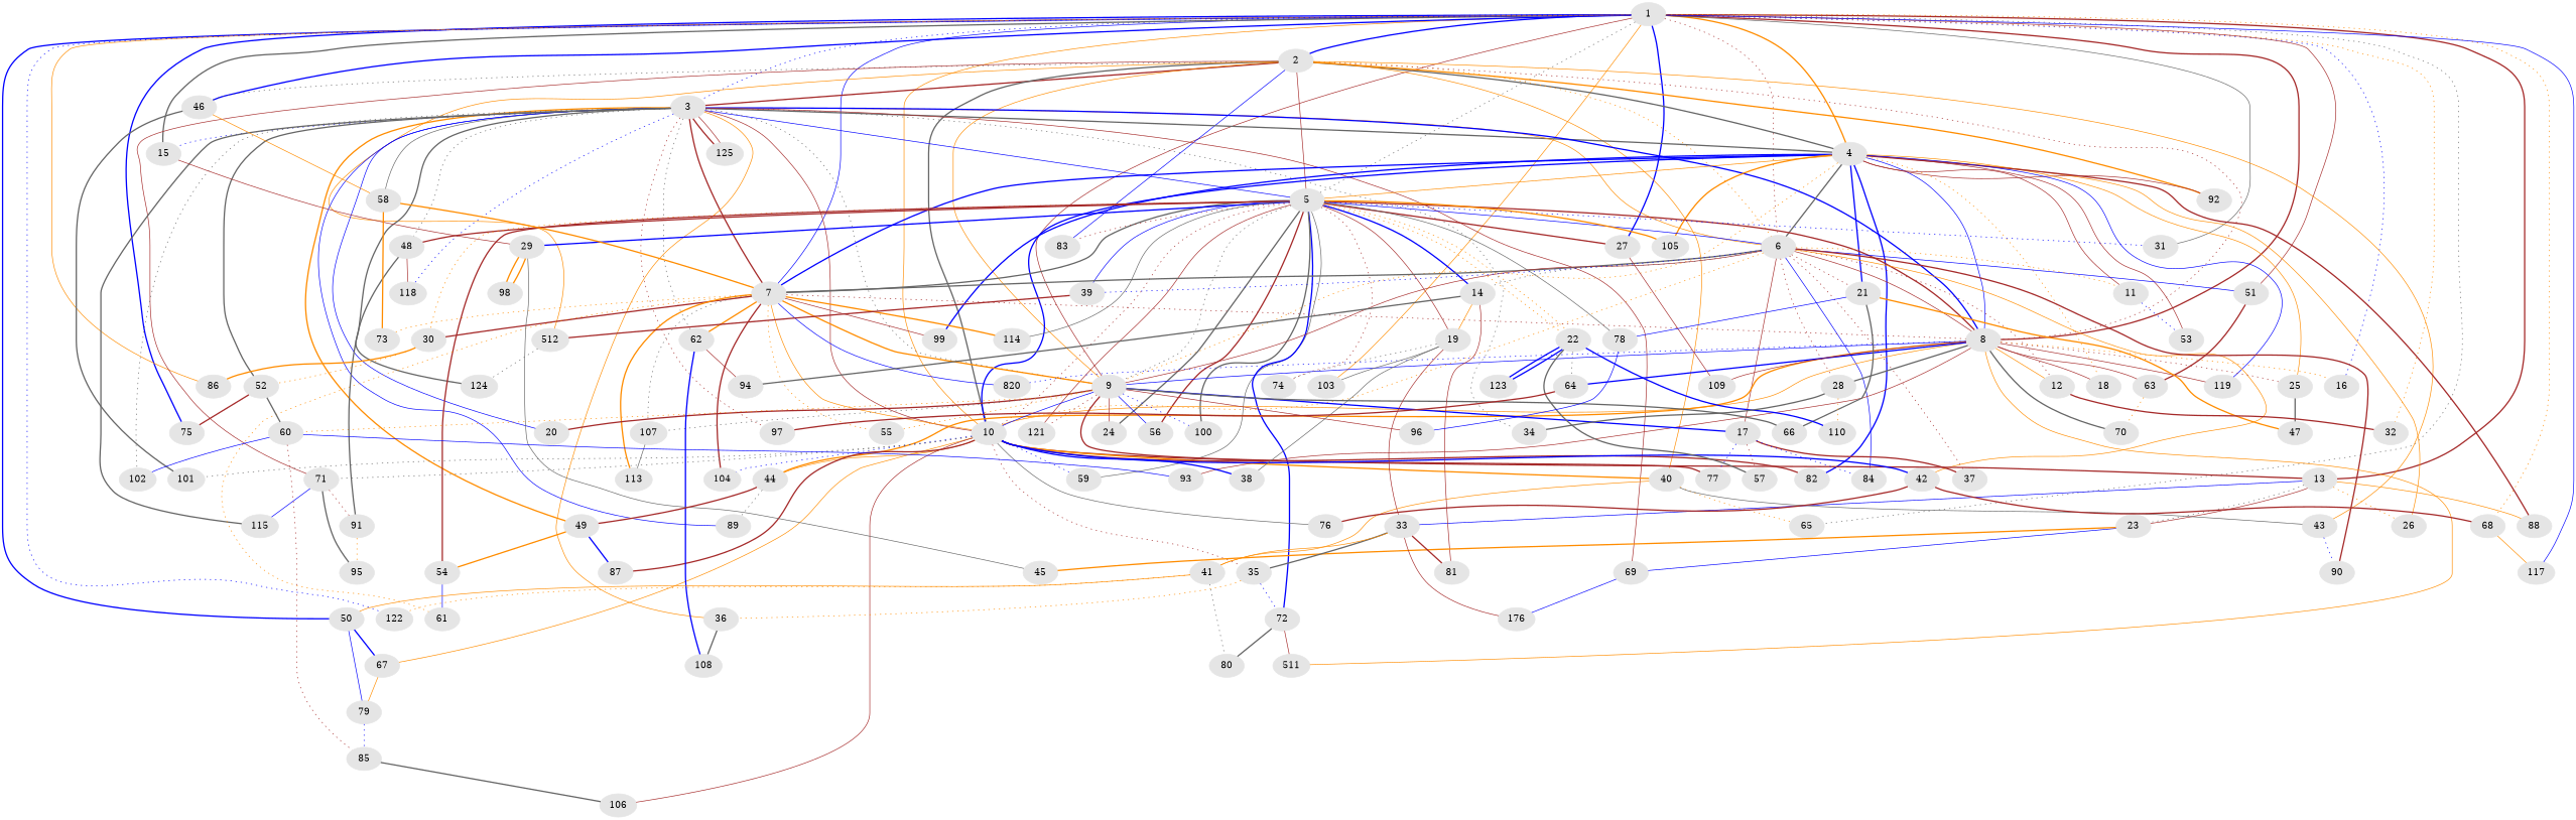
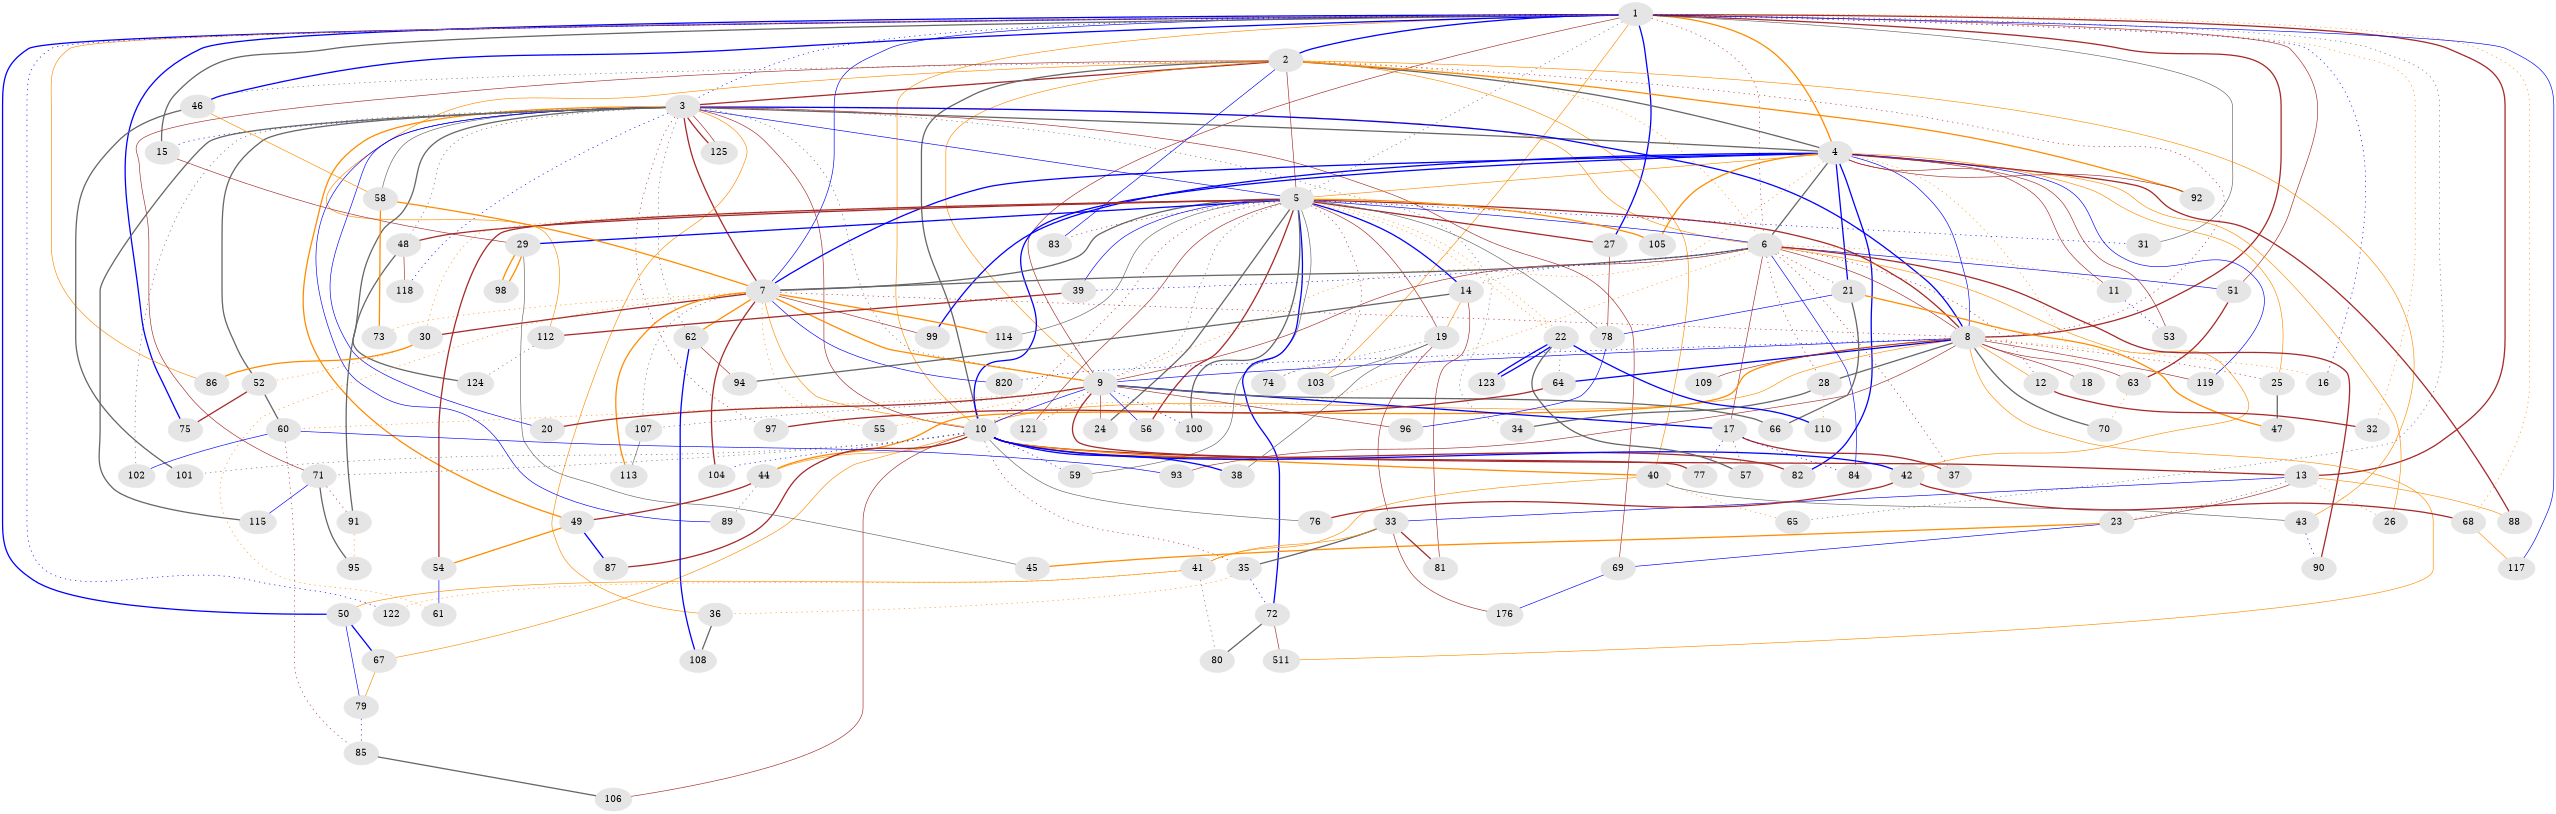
  graph {
    node [color=gray90 style=filled]
    edge [color=brown style=bold]
    1
    2
    3
    4
    5
    6
    7
    8
    9
    10
    13
    15
    16
    27
    31
    32
    46
    50
    51
    65
    68
    75
    86
    103
    117
    122
    40
    43
    71
    83
    92
-   112 [label=512]
+   112
    20
    34
    36
    48
    49
    52
    58
    62
    69
    89
    97
    102
    115
    118
    124
    125
    11
    18
    21
    25
    26
    53
    82
    88
    99
    105
    119
    14
    19
    22
    24
    29
    30
    39
    54
    56
    59
    72
    74
    78
    100
    114
    121
    12
    17
    28
    37
    42
    84
    90
    55
    61
    73
    104
    107
    113
    n89 [label=820]
    44
    63
    64
    70
    93
    109
    n96 [label=511]
    60
    66
    77
    96
    35
    38
    67
    76
    87
    101
    106
    23
    33
    79
    41
    91
    95
    108
    94
    n116 [label=176]
    47
    81
    57
    110
    123
    45
    98
    80
    85
    1 -- 2 [color=blue]
    1 -- 3 [color=blue style=dotted]
    1 -- 4 [color=darkorange]
    1 -- 5 [color=gray40 style=dotted]
    1 -- 6 [style=dotted]
    1 -- 7 [color=blue style=solid]
    1 -- 8
    1 -- 9 [style=solid]
    1 -- 10 [color=darkorange style=solid]
    1 -- 13
    1 -- 15 [color=gray40]
    1 -- 16 [color=blue style=dotted]
    1 -- 27 [color=blue]
    1 -- 31 [color=gray40 style=solid]
    1 -- 32 [color=darkorange style=dotted]
    1 -- 46 [color=blue]
    1 -- 50 [color=blue]
    1 -- 51 [style=solid]
    1 -- 65 [color=gray40 style=dotted]
    1 -- 68 [color=darkorange style=dotted]
    1 -- 75 [color=blue]
    1 -- 86 [color=darkorange style=solid]
    1 -- 103 [color=darkorange style=solid]
    1 -- 117 [color=blue style=solid]
    1 -- 122 [color=blue style=dotted]
    2 -- 3
    2 -- 4 [color=gray40]
    2 -- 5 [style=solid]
    2 -- 6 [color=darkorange style=dotted]
    2 -- 8 [style=dotted]
    2 -- 9 [color=darkorange style=solid]
    2 -- 10 [color=gray40]
    2 -- 46 [color=gray40 style=dotted]
    2 -- 40 [color=darkorange style=solid]
    2 -- 43 [color=darkorange style=solid]
    2 -- 71 [style=solid]
    2 -- 83 [color=blue style=solid]
    2 -- 92 [color=darkorange]
    2 -- 112 [color=darkorange style=solid]
    3 -- 4 [color=gray40]
    3 -- 5 [color=blue style=solid]
    3 -- 6 [color=darkorange style=solid]
    3 -- 7
    3 -- 8 [color=blue]
    3 -- 9 [color=gray40 style=dotted]
    3 -- 10 [style=solid]
    3 -- 15 [color=blue style=dotted]
    3 -- 20 [color=blue style=solid]
    3 -- 34 [color=gray40 style=dotted]
    3 -- 36 [color=darkorange style=solid]
    3 -- 48 [color=gray40 style=dotted]
    3 -- 49 [color=darkorange]
    3 -- 52 [color=gray40]
    3 -- 58 [color=gray40 style=solid]
    3 -- 62 [color=gray40 style=dotted]
    3 -- 69 [style=solid]
    3 -- 89 [color=blue style=solid]
    3 -- 97 [style=dotted]
    3 -- 102 [color=gray40 style=dotted]
    3 -- 115 [color=gray40]
    3 -- 118 [color=blue style=dotted]
    3 -- 124 [color=gray40]
    3 -- 125
    3 -- 125 [style=solid]
    4 -- 5 [color=darkorange style=solid]
    4 -- 6 [color=gray40]
    4 -- 7 [color=blue]
    4 -- 8 [color=blue style=solid]
    4 -- 9 [color=darkorange style=dotted]
    4 -- 10 [color=blue]
    4 -- 92 [style=solid]
    4 -- 11 [style=solid]
    4 -- 18 [color=darkorange style=dotted]
    4 -- 21 [color=blue]
    4 -- 25 [color=darkorange style=solid]
    4 -- 26 [color=darkorange style=solid]
    4 -- 53 [style=solid]
    4 -- 82 [color=blue]
    4 -- 88
    4 -- 99 [color=blue]
    4 -- 105 [color=darkorange]
    4 -- 119 [color=blue style=solid]
    5 -- 6 [color=blue style=solid]
    5 -- 7 [color=gray40]
    5 -- 8
    5 -- 9 [color=gray40 style=dotted]
    5 -- 10 [style=dotted]
    5 -- 27
    5 -- 31 [color=blue style=dotted]
    5 -- 83 [style=dotted]
    5 -- 48
    5 -- 105 [color=darkorange]
    5 -- 14 [color=blue]
    5 -- 19 [style=solid]
    5 -- 22 [color=darkorange style=dotted]
    5 -- 22 [color=darkorange style=dotted]
    5 -- 24 [color=gray40]
    5 -- 29 [color=blue]
    5 -- 30 [color=darkorange style=dotted]
    5 -- 39 [color=blue style=solid]
    5 -- 54
    5 -- 56
    5 -- 59 [color=gray40 style=solid]
    5 -- 72 [color=blue]
    5 -- 74 [style=dotted]
    5 -- 78 [color=gray40 style=solid]
    5 -- 100 [color=gray40]
    5 -- 114 [color=gray40 style=solid]
    5 -- 121 [style=solid]
    6 -- 7 [color=gray40]
    6 -- 8 [style=solid]
    6 -- 9 [style=solid]
    6 -- 10 [color=darkorange style=dotted]
    6 -- 51 [color=blue style=solid]
    6 -- 11 [color=darkorange style=dotted]
    6 -- 21 [style=dotted]
    6 -- 14 [color=gray40 style=dotted]
    6 -- 39 [color=blue style=dotted]
    6 -- 12 [style=dotted]
    6 -- 17 [style=solid]
    6 -- 28 [style=dotted]
    6 -- 37 [style=dotted]
    6 -- 42 [color=darkorange style=solid]
    6 -- 84 [color=blue style=solid]
    6 -- 90
    7 -- 8 [style=dotted]
    7 -- 9 [color=darkorange]
    7 -- 10 [color=darkorange style=solid]
    7 -- 62 [color=darkorange]
    7 -- 99 [style=solid]
    7 -- 30
    7 -- 114 [color=darkorange]
    7 -- 55 [color=darkorange style=dotted]
    7 -- 61 [color=darkorange style=dotted]
    7 -- 73 [color=darkorange style=dotted]
    7 -- 104
    7 -- 107 [color=gray40 style=dotted]
    7 -- 113 [color=darkorange]
    7 -- n89 [color=blue style=solid]
    8 -- 9 [color=blue style=solid]
    8 -- 10 [color=darkorange style=solid]
    8 -- 16 [color=darkorange style=dotted]
    8 -- 18 [style=solid]
    8 -- 25 [style=dotted]
    8 -- 119 [style=solid]
    8 -- 12 [color=darkorange style=solid]
    8 -- 28 [color=gray40]
    8 -- n89 [color=blue style=dotted]
    8 -- 44 [color=darkorange]
    8 -- 63 [style=solid]
    8 -- 64 [color=blue]
    8 -- 70 [color=gray40]
    8 -- 93 [style=solid]
    8 -- 109 [style=solid]
    8 -- n96 [color=darkorange style=solid]
    9 -- 10 [color=blue style=solid]
    9 -- 20
    9 -- 24 [style=solid]
    9 -- 56 [color=blue style=solid]
    9 -- 100 [color=blue style=dotted]
    9 -- 121 [style=dotted]
    9 -- 17 [color=blue]
    9 -- 55 [color=darkorange style=dotted]
    9 -- 107 [color=gray40 style=dotted]
    9 -- 60 [color=darkorange style=dotted]
    9 -- 66 [color=gray40]
    9 -- 77
    9 -- 96 [style=solid]
    10 -- 13
    10 -- 40 [color=darkorange]
    10 -- 71 [color=gray40 style=dotted]
    10 -- 82
    10 -- 59 [color=blue style=dotted]
    10 -- 42 [color=blue]
    10 -- 104 [color=blue style=dotted]
    10 -- 44 [color=darkorange style=solid]
    10 -- 35 [style=dotted]
    10 -- 38 [color=blue]
    10 -- 67 [color=darkorange style=solid]
    10 -- 76 [color=gray40 style=solid]
    10 -- 87
    10 -- 101 [color=gray40 style=dotted]
    10 -- 106 [style=solid]
    13 -- 26 [color=darkorange style=dotted]
    13 -- 88 [color=darkorange style=solid]
    13 -- 23 [color=gray40 style=dotted]
    13 -- 23 [style=solid]
    13 -- 33 [color=blue style=solid]
    15 -- 29 [style=solid]
-   27 -- 109 [style=solid]
+   27 -- 78 [style=solid]
    46 -- 58 [color=darkorange style=solid]
    46 -- 101 [color=gray40]
    50 -- 67 [color=blue]
    50 -- 79 [color=blue style=solid]
    51 -- 63
    68 -- 117 [color=darkorange style=solid]
    40 -- 65 [color=darkorange style=dotted]
    40 -- 43 [color=gray40 style=solid]
    40 -- 41 [color=darkorange style=solid]
    43 -- 90 [color=blue style=dotted]
    71 -- 115 [color=blue style=solid]
    71 -- 91 [style=dotted]
    71 -- 95 [color=gray40]
    112 -- 124 [color=gray40 style=dotted]
    36 -- 108 [color=gray40]
    48 -- 118 [style=solid]
    48 -- 91 [color=gray40]
    49 -- 54 [color=darkorange]
    49 -- 87 [color=blue]
    52 -- 75
    52 -- 60 [color=gray40]
    58 -- 7 [color=darkorange]
    58 -- 73 [color=darkorange]
    62 -- 108 [color=blue]
    62 -- 94 [style=solid]
    69 -- n116 [color=blue style=solid]
    11 -- 53 [color=blue style=dotted]
    21 -- 78 [color=blue style=solid]
    21 -- 66 [color=gray40]
    21 -- 47 [color=darkorange]
    25 -- 47 [color=gray40]
    14 -- 19 [color=darkorange style=solid]
    14 -- 94 [color=gray40]
    14 -- 81 [style=solid]
    19 -- 103 [color=gray40 style=solid]
    19 -- 74 [color=gray40 style=dotted]
    19 -- 38 [color=gray40 style=solid]
    19 -- 33 [style=solid]
    22 -- 64 [color=gray40 style=dotted]
    22 -- 57 [color=gray40]
    22 -- 110 [color=blue]
    22 -- 123 [color=blue]
    22 -- 123 [color=blue]
    29 -- 45 [color=gray40 style=solid]
    29 -- 98 [color=darkorange]
    29 -- 98 [color=darkorange]
    30 -- 86 [color=darkorange]
    30 -- 52 [color=darkorange style=dotted]
    39 -- 112
    54 -- 61 [color=blue style=solid]
    72 -- n96 [style=solid]
    72 -- 80 [color=gray40]
    78 -- 96 [color=blue style=solid]
    12 -- 32
    17 -- 37
    17 -- 84 [color=blue style=dotted]
    17 -- 77 [color=blue style=dotted]
    17 -- 57 [style=dotted]
    28 -- 34 [color=gray40]
    28 -- 110 [color=darkorange style=dotted]
    42 -- 68
    42 -- 76
    107 -- 113 [color=gray40 style=solid]
    44 -- 49
    44 -- 89 [color=gray40 style=dotted]
    63 -- 70 [color=darkorange style=dotted]
    64 -- 97
    60 -- 102 [color=blue style=solid]
    60 -- 93 [color=blue style=solid]
    60 -- 85 [style=dotted]
    35 -- 36 [color=darkorange style=dotted]
    35 -- 72 [color=blue style=dotted]
    67 -- 79 [color=darkorange style=solid]
    23 -- 69 [color=blue style=solid]
    23 -- 45 [color=darkorange]
    33 -- 35 [color=gray40]
    33 -- 41 [color=darkorange style=solid]
    33 -- n116 [style=solid]
    33 -- 81
    79 -- 85 [color=blue style=dotted]
    41 -- 50 [color=darkorange style=solid]
    41 -- 122 [color=darkorange style=dotted]
    41 -- 80 [color=gray40 style=dotted]
    91 -- 95 [color=darkorange style=dotted]
    85 -- 106 [color=gray40]
  }
